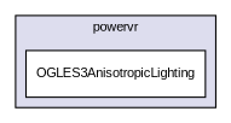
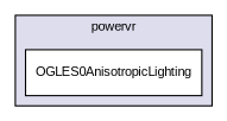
  digraph {
    compound=true
    fontname="Liberation Sans"
-   n1 [fillcolor=white fontname="Liberation Sans" fontsize=10 label=OGLES3AnisotropicLighting pencolor=black shape=box style=filled]
+   n1 [fillcolor=white fontname="Liberation Sans" fontsize=10 label=OGLES0AnisotropicLighting pencolor=black shape=box style=filled]
    subgraph cluster_1 {
      bgcolor="#ddddee"
      fontsize=10
      label=powervr
      pencolor=black
      n1
    }
  }
